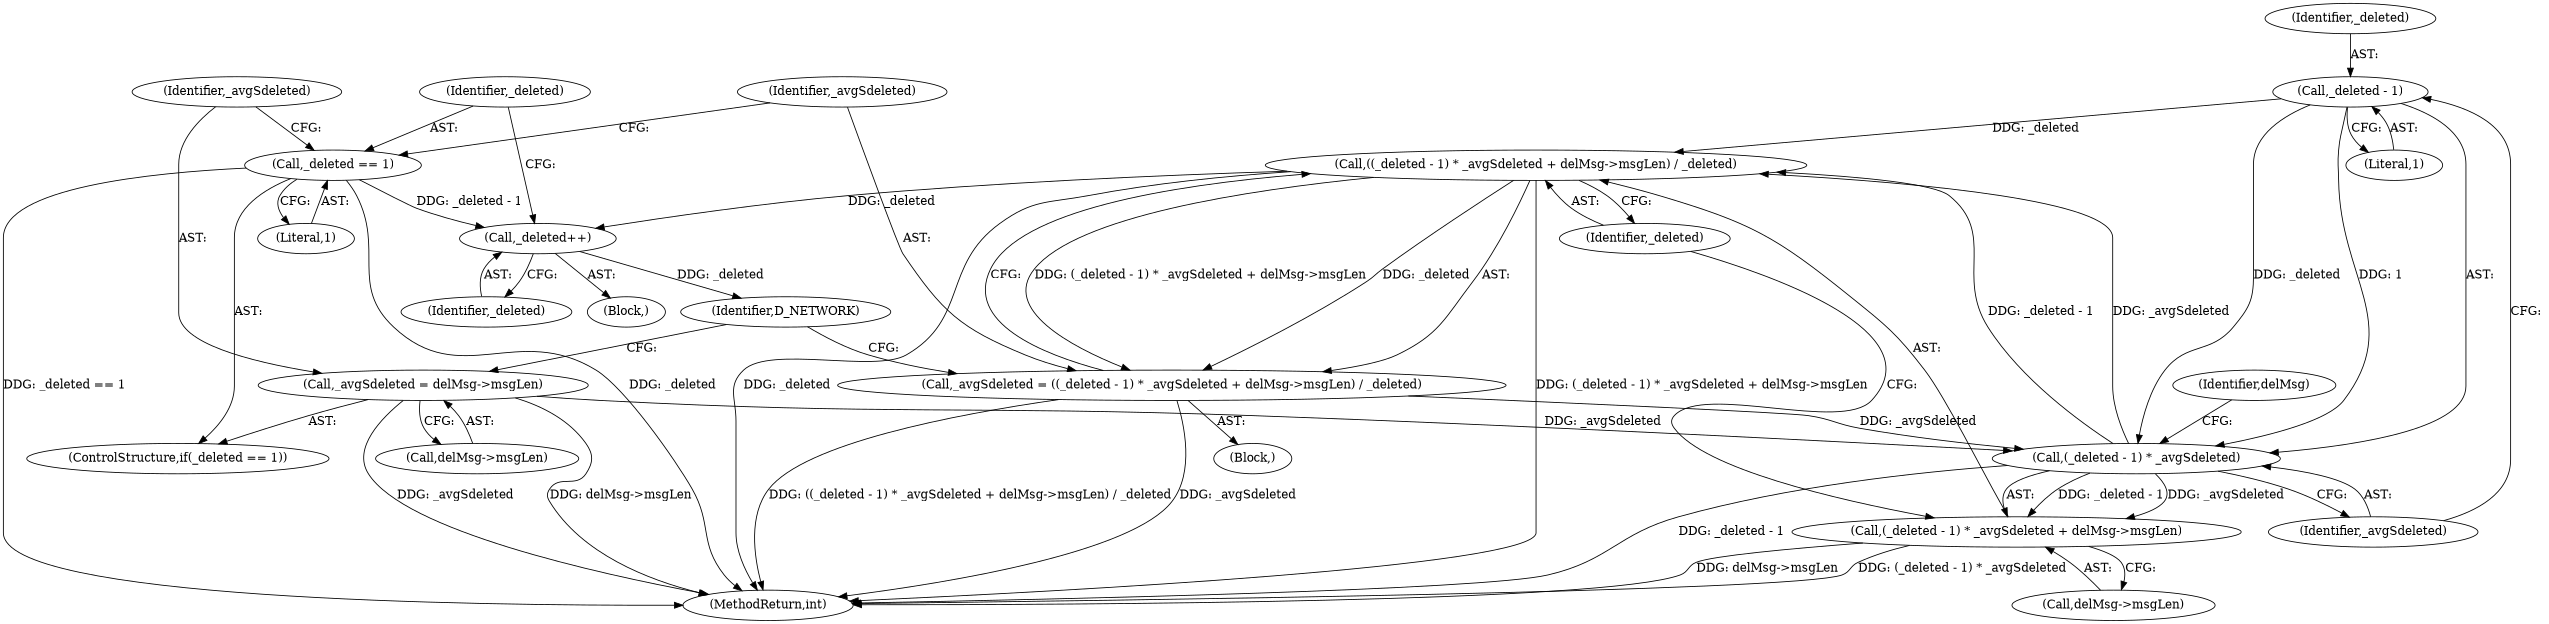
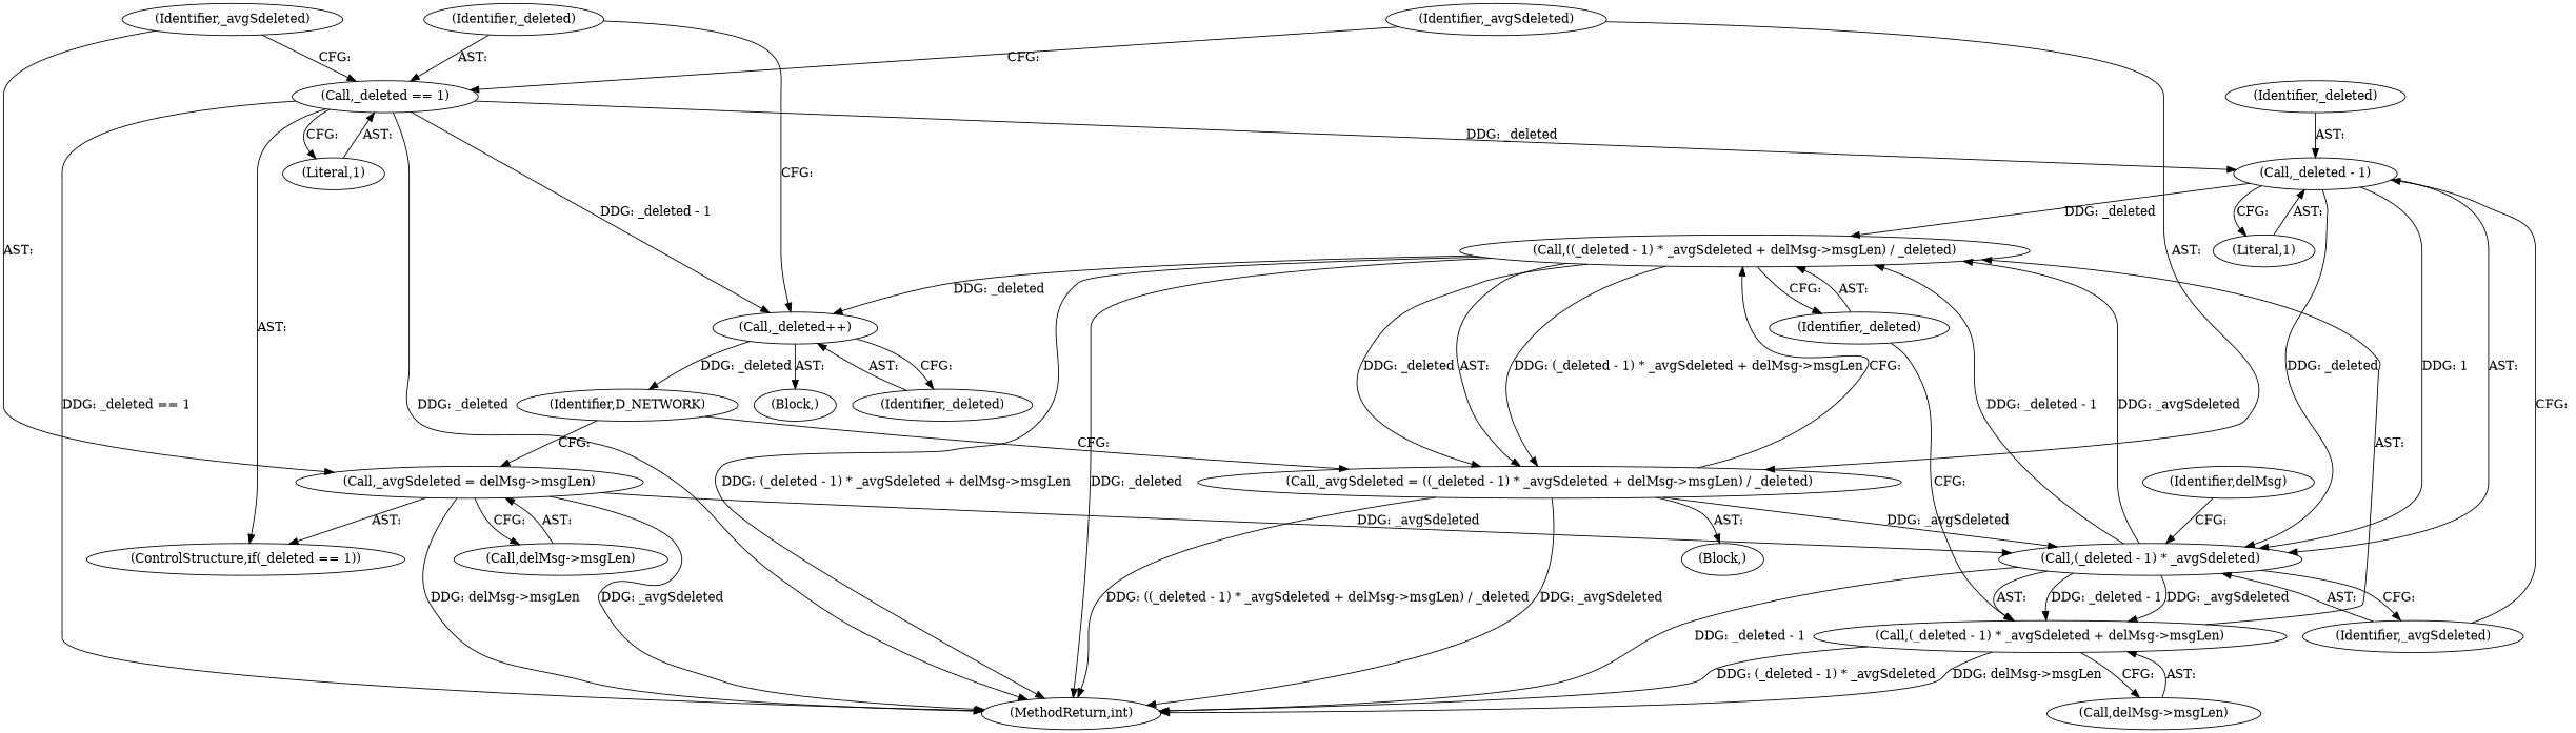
  digraph {
    n1 [label="(Call,_deleted - 1)"]
    n2 [label="(Call,((_deleted - 1) * _avgSdeleted + delMsg->msgLen) / _deleted)"]
    n3 [label="(Call,(_deleted - 1) * _avgSdeleted)"]
    n4 [label="(Literal,1)"]
    n5 [label="(Call,_deleted++)"]
    n6 [label="(MethodReturn,int)"]
    n7 [label="(Call,_avgSdeleted = ((_deleted - 1) * _avgSdeleted + delMsg->msgLen) / _deleted)"]
    n8 [label="(Identifier,_deleted)"]
    n9 [label="(Call,(_deleted - 1) * _avgSdeleted + delMsg->msgLen)"]
    n10 [label="(Identifier,_avgSdeleted)"]
    n11 [label="(Call,_deleted == 1)"]
    n12 [label="(ControlStructure,if(_deleted == 1))"]
    n13 [label="(Literal,1)"]
    n14 [label="(Block,)"]
    n15 [label="(Identifier,_deleted)"]
    n16 [label="(Identifier,D_NETWORK)"]
    n17 [label="(Block,)"]
    n18 [label="(Call,delMsg->msgLen)"]
    n19 [label="(Call,_avgSdeleted = delMsg->msgLen)"]
    n20 [label="(Call,delMsg->msgLen)"]
    n21 [label="(Identifier,_avgSdeleted)"]
    n22 [label="(Identifier,_deleted)"]
    n23 [label="(Identifier,_deleted)"]
    n24 [label="(Identifier,delMsg)"]
    n25 [label="(Identifier,_avgSdeleted)"]
    n1 -> n2 [label="DDG: _deleted"]
    n1 -> n3 [label="AST: "]
    n1 -> n3 [label="DDG: _deleted"]
    n1 -> n3 [label="DDG: 1"]
    n1 -> n4 [label="CFG: "]
    n2 -> n5 [label="DDG: _deleted"]
    n2 -> n6 [label="DDG: (_deleted - 1) * _avgSdeleted + delMsg->msgLen"]
    n2 -> n6 [label="DDG: _deleted"]
    n2 -> n7 [label="AST: "]
    n2 -> n7 [label="DDG: (_deleted - 1) * _avgSdeleted + delMsg->msgLen"]
    n2 -> n7 [label="DDG: _deleted"]
    n2 -> n8 [label="CFG: "]
    n3 -> n2 [label="DDG: _deleted - 1"]
    n3 -> n2 [label="DDG: _avgSdeleted"]
    n3 -> n6 [label="DDG: _deleted - 1"]
    n3 -> n9 [label="AST: "]
    n3 -> n9 [label="DDG: _deleted - 1"]
    n3 -> n9 [label="DDG: _avgSdeleted"]
    n3 -> n10 [label="CFG: "]
    n4 -> n1 [label="AST: "]
    n5 -> n14 [label="AST: "]
    n5 -> n15 [label="CFG: "]
    n5 -> n16 [label="DDG: _deleted"]
    n7 -> n2 [label="CFG: "]
    n7 -> n3 [label="DDG: _avgSdeleted"]
    n7 -> n6 [label="DDG: ((_deleted - 1) * _avgSdeleted + delMsg->msgLen) / _deleted"]
    n7 -> n6 [label="DDG: _avgSdeleted"]
    n7 -> n17 [label="AST: "]
    n8 -> n2 [label="AST: "]
    n8 -> n9 [label="CFG: "]
    n9 -> n2 [label="AST: "]
    n9 -> n6 [label="DDG: (_deleted - 1) * _avgSdeleted"]
    n9 -> n6 [label="DDG: delMsg->msgLen"]
    n9 -> n18 [label="CFG: "]
    n10 -> n1 [label="CFG: "]
    n10 -> n3 [label="AST: "]
+   n11 -> n1 [label="DDG: _deleted"]
    n11 -> n5 [label="DDG: _deleted - 1"]
    n11 -> n6 [label="DDG: _deleted"]
    n11 -> n6 [label="DDG: _deleted == 1"]
    n11 -> n12 [label="AST: "]
    n11 -> n13 [label="CFG: "]
    n13 -> n11 [label="AST: "]
    n15 -> n5 [label="AST: "]
    n16 -> n7 [label="CFG: "]
    n16 -> n19 [label="CFG: "]
    n18 -> n9 [label="AST: "]
    n19 -> n3 [label="DDG: _avgSdeleted"]
    n19 -> n6 [label="DDG: delMsg->msgLen"]
    n19 -> n6 [label="DDG: _avgSdeleted"]
    n19 -> n12 [label="AST: "]
    n19 -> n20 [label="CFG: "]
    n20 -> n19 [label="AST: "]
    n21 -> n7 [label="AST: "]
    n21 -> n11 [label="CFG: "]
    n22 -> n1 [label="AST: "]
    n23 -> n5 [label="CFG: "]
    n23 -> n11 [label="AST: "]
    n24 -> n3 [label="CFG: "]
    n25 -> n11 [label="CFG: "]
    n25 -> n19 [label="AST: "]
  }
